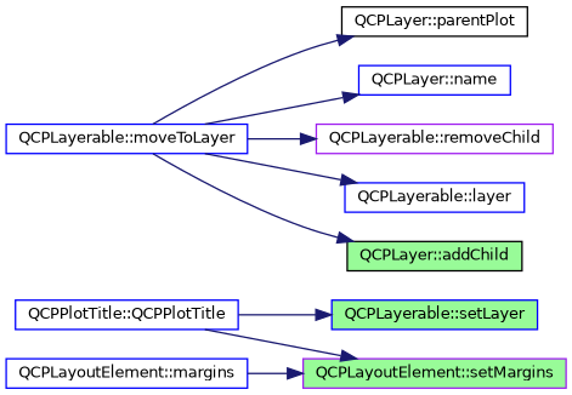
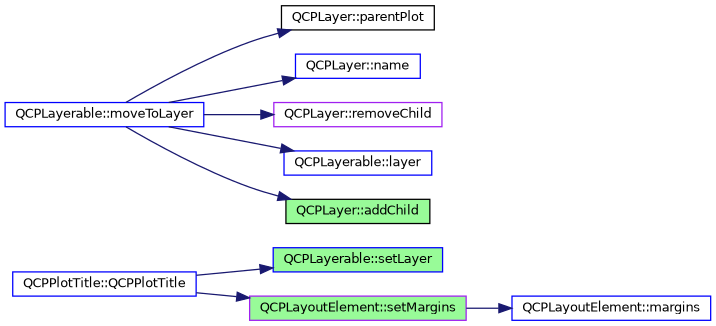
  digraph {
    rankdir=LR
    node [color=blue fillcolor=white fontname=Helvetica fontsize=10 shape=record style=filled]
    edge [color=midnightblue fontname=Helvetica fontsize=10 labelfontname=Helvetica labelfontsize=10 style=solid]
    n1 [fontcolor=black height=0.2 label="QCPPlotTitle::QCPPlotTitle" width=0.4]
    n2 [fillcolor=palegreen height=0.2 label="QCPLayerable::setLayer" width=0.4]
    n3 [color=purple fillcolor=palegreen height=0.2 label="QCPLayoutElement::setMargins" width=0.4]
    n4 [height=0.2 label="QCPLayoutElement::margins" width=0.4]
    n5 [height=0.2 label="QCPLayerable::moveToLayer" width=0.4]
    n6 [color=black height=0.2 label="QCPLayer::parentPlot" width=0.4]
    n7 [height=0.2 label="QCPLayer::name" width=0.4]
-   n8 [color=purple height=0.2 label="QCPLayerable::removeChild" width=0.4]
+   n8 [color=purple height=0.2 label="QCPLayer::removeChild" width=0.4]
    n9 [height=0.2 label="QCPLayerable::layer" width=0.4]
    n10 [color=black fillcolor=palegreen height=0.2 label="QCPLayer::addChild" width=0.4]
    n1 -> n2
    n1 -> n3
-   n4 -> n3
+   n3 -> n4
    n5 -> n6
    n5 -> n7
    n5 -> n8
    n5 -> n9
    n5 -> n10
  }
